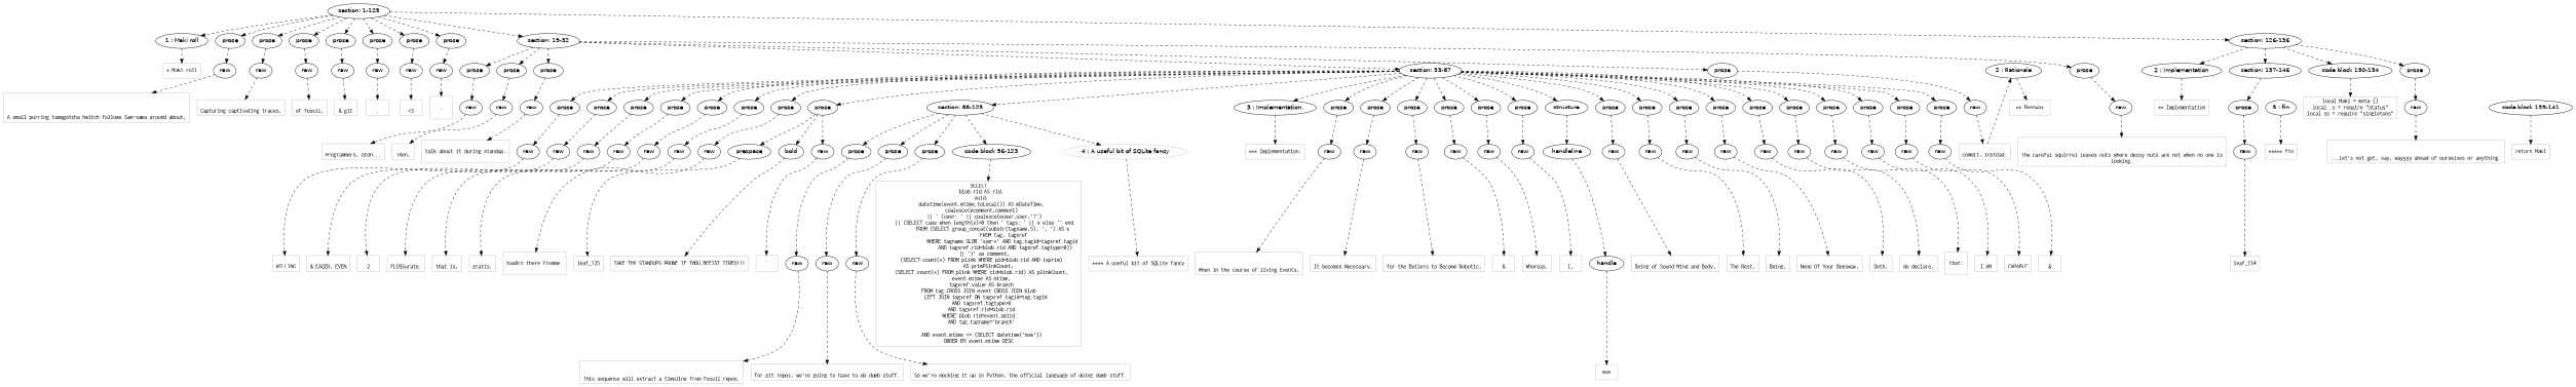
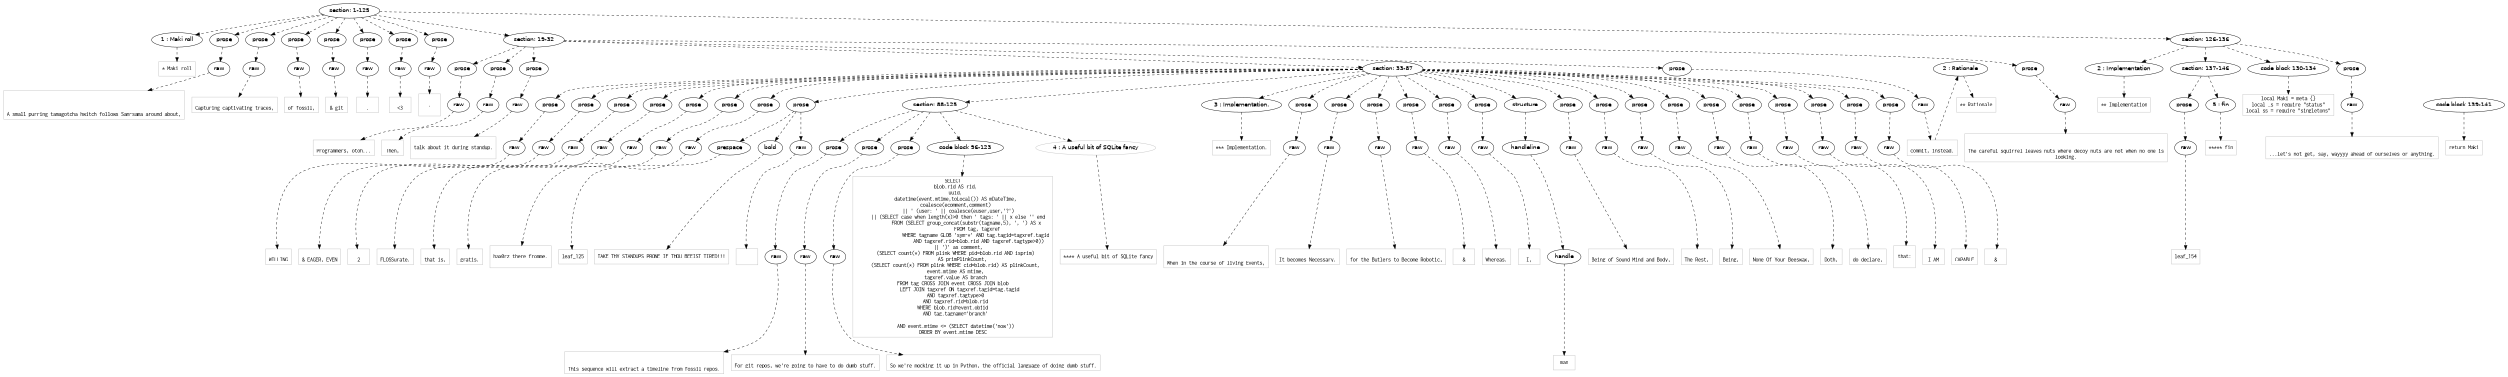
  digraph {
    node [fontname=Helvetica]
    edge [style=dashed]
    n1 [label="section: 1-125"]
    n2 [label="1 : Maki roll"]
    n3 [label=prose]
    n4 [label=prose]
    n5 [label=prose]
    n6 [label=prose]
    n7 [label=prose]
    n8 [label=prose]
    n9 [label=prose]
    n10 [label="section: 19-32"]
    n11 [label="section: 126-136"]
    n12 [label=raw]
    n13 [label=raw]
    n14 [label=raw]
    n15 [label=raw]
    n16 [label=raw]
    n17 [label=raw]
    n18 [label=raw]
    n19 [label=raw]
    n20 [label="2 : Rationale"]
    n21 [label=prose]
    n22 [label=prose]
    n23 [label=prose]
    n24 [label=prose]
    n25 [label=prose]
    n26 [label="section: 33-87"]
    n27 [label=raw]
    n28 [label=raw]
    n29 [label=raw]
    n30 [label=raw]
    n31 [label=raw]
    n32 [label="3 : Implementation."]
    n33 [label=prose]
    n34 [label=prose]
    n35 [label=prose]
    n36 [label=prose]
    n37 [label=prose]
    n38 [label=prose]
    n39 [label=structure]
    n40 [label=prose]
    n41 [label=prose]
    n42 [label=prose]
    n43 [label=prose]
    n44 [label=prose]
    n45 [label=prose]
    n46 [label=prose]
    n47 [label=prose]
    n48 [label=prose]
    n49 [label=prose]
    n50 [label=prose]
    n51 [label=prose]
    n52 [label=prose]
    n53 [label=prose]
    n54 [label=prose]
    n55 [label=prose]
    n56 [label=prose]
    n57 [label=prose]
    n58 [label="section: 88-125"]
    n59 [label=raw]
    n60 [label=raw]
    n61 [label=raw]
    n62 [label=raw]
    n63 [label=raw]
    n64 [label=raw]
    n65 [label=handleline]
    n66 [label=handle]
    n67 [label=raw]
    n68 [label=raw]
    n69 [label=raw]
    n70 [label=raw]
    n71 [label=raw]
    n72 [label=raw]
    n73 [label=raw]
    n74 [label=raw]
    n75 [label=raw]
    n76 [label=raw]
    n77 [label=raw]
    n78 [label=raw]
    n79 [label=raw]
    n80 [label=raw]
    n81 [label=raw]
    n82 [label=raw]
    n83 [label=prespace]
    n84 [label=bold]
    n85 [label=raw]
    n86 [color=Gray label="4 : A useful bit of SQLite fancy"]
    n87 [label=prose]
    n88 [label=prose]
    n89 [label=prose]
    n90 [label="code block 96-123"]
    n91 [label=raw]
    n92 [label=raw]
    n93 [label=raw]
    n94 [label="2 : Implementation"]
    n95 [label=prose]
    n96 [label="code block 130-134"]
    n97 [label="section: 137-146"]
    n98 [label=raw]
    n99 [label="5 : fin"]
    n100 [label=prose]
    n101 [label="code block 139-141"]
    n102 [label=raw]
    n103 [color=Gray fontname=Inconsolata label="* Maki roll" shape=rectangle]
    n104 [color=Gray fontname=Inconsolata label="\n\n\nA small purring tamagotcha hwitch follows Sam-sama around about,\n" shape=rectangle]
    n105 [color=Gray fontname=Inconsolata label="\nCapturing captivating traces,\n" shape=rectangle]
    n106 [color=Gray fontname=Inconsolata label="\nof fossil,\n" shape=rectangle]
    n107 [color=Gray fontname=Inconsolata label="\n& git\n" shape=rectangle]
    n108 [color=Gray fontname=Inconsolata label="\n.\n" shape=rectangle]
    n109 [color=Gray fontname=Inconsolata label="\n<3\n" shape=rectangle]
    n110 [color=Gray fontname=Inconsolata label="\n.\n\n" shape=rectangle]
-   n111 [color=Gray fontname=Inconsolata label="** Beeswax" shape=rectangle]
+   n111 [color=Gray fontname=Inconsolata label="** Rationale" shape=rectangle]
    n112 [color=Gray fontname=Inconsolata label="\n\nThe careful squirrel leaves nuts where decoy nuts are not when no one is\nlooking.\n" shape=rectangle]
    n113 [color=Gray fontname=Inconsolata label="\nProgrammers, otoh...\n" shape=rectangle]
    n114 [color=Gray fontname=Inconsolata label="\ncommit, instead.\n" shape=rectangle]
    n115 [color=Gray fontname=Inconsolata label="\nThen,\n" shape=rectangle]
    n116 [color=Gray fontname=Inconsolata label="\ntalk about it during standup.\n\n" shape=rectangle]
    n117 [color=Gray fontname=Inconsolata label="*** Implementation." shape=rectangle]
    n118 [color=Gray fontname=Inconsolata label="\n\nWhen in the course of living Events,\n" shape=rectangle]
    n119 [color=Gray fontname=Inconsolata label="\nIt becomes Necessary,\n" shape=rectangle]
    n120 [color=Gray fontname=Inconsolata label="\nfor the Butlers to Become Robotic,\n" shape=rectangle]
    n121 [color=Gray fontname=Inconsolata label="\n&\n" shape=rectangle]
    n122 [color=Gray fontname=Inconsolata label="\nWhereas,\n" shape=rectangle]
    n123 [color=Gray fontname=Inconsolata label="\nI,\n" shape=rectangle]
    n124 [color=Gray fontname=Inconsolata label=man shape=rectangle]
    n125 [color=Gray fontname=Inconsolata label="\nBeing of Sound Mind and Body,\n" shape=rectangle]
    n126 [color=Gray fontname=Inconsolata label="\nThe Rest,\n" shape=rectangle]
    n127 [color=Gray fontname=Inconsolata label="\nBeing,\n" shape=rectangle]
    n128 [color=Gray fontname=Inconsolata label="\nNone Of Your Beeswax,\n" shape=rectangle]
    n129 [color=Gray fontname=Inconsolata label="\nDoth,\n" shape=rectangle]
    n130 [color=Gray fontname=Inconsolata label="\ndo declare,\n" shape=rectangle]
    n131 [color=Gray fontname=Inconsolata label="\nthat:\n\n" shape=rectangle]
    n132 [color=Gray fontname=Inconsolata label="\nI AM\n" shape=rectangle]
    n133 [color=Gray fontname=Inconsolata label="\nCAPABLE\n" shape=rectangle]
    n134 [color=Gray fontname=Inconsolata label="\n&\n" shape=rectangle]
    n135 [color=Gray fontname=Inconsolata label="\nWILLING\n" shape=rectangle]
    n136 [color=Gray fontname=Inconsolata label="\n& EAGER, EVEN\n" shape=rectangle]
    n137 [color=Gray fontname=Inconsolata label="\n2\n" shape=rectangle]
    n138 [color=Gray fontname=Inconsolata label="\nFLOSSurate,\n" shape=rectangle]
    n139 [color=Gray fontname=Inconsolata label="\nthat is,\n" shape=rectangle]
    n140 [color=Gray fontname=Inconsolata label="\ngratis,\n" shape=rectangle]
    n141 [color=Gray fontname=Inconsolata label="\nhax0rz there fromme.\n\n" shape=rectangle]
    leaf_125 [color=Gray fontname=Inconsolata shape=rectangle]
    n143 [color=Gray fontname=Inconsolata label="TAKE THY STANDUPS PRONE IF THOU BEEIST TIRED!!!" shape=rectangle]
    n144 [color=Gray fontname=Inconsolata label="\n\n" shape=rectangle]
    n145 [color=Gray fontname=Inconsolata label="**** A useful bit of SQLite fancy" shape=rectangle]
    n146 [color=Gray fontname=Inconsolata label="SELECT\n  blob.rid AS rid,\n  uuid,\n  datetime(event.mtime,toLocal()) AS mDateTime,\n  coalesce(ecomment,comment)\n    || ' (user: ' || coalesce(euser,user,'?')\n    || (SELECT case when length(x)>0 then ' tags: ' || x else '' end\n          FROM (SELECT group_concat(substr(tagname,5), ', ') AS x\n                  FROM tag, tagxref\n                 WHERE tagname GLOB 'sym-*' AND tag.tagid=tagxref.tagid\n                   AND tagxref.rid=blob.rid AND tagxref.tagtype>0))\n    || ')' as comment,\n  (SELECT count(*) FROM plink WHERE pid=blob.rid AND isprim)\n       AS primPlinkCount,\n  (SELECT count(*) FROM plink WHERE cid=blob.rid) AS plinkCount,\n  event.mtime AS mtime,\n  tagxref.value AS branch\nFROM tag CROSS JOIN event CROSS JOIN blob\n     LEFT JOIN tagxref ON tagxref.tagid=tag.tagid\n  AND tagxref.tagtype>0\n  AND tagxref.rid=blob.rid\nWHERE blob.rid=event.objid\n  AND tag.tagname='branch'\n\n  AND event.mtime <= (SELECT datetime('now'))\nORDER BY event.mtime DESC" shape=rectangle]
    n147 [color=Gray fontname=Inconsolata label="\n\nThis sequence will extract a timeline from fossil repos.\n" shape=rectangle]
    n148 [color=Gray fontname=Inconsolata label="\nFor git repos, we're going to have to do dumb stuff.\n" shape=rectangle]
    n149 [color=Gray fontname=Inconsolata label="\nSo we're mocking it up in Python, the official language of doing dumb stuff.\n" shape=rectangle]
    n150 [color=Gray fontname=Inconsolata label="** Implementation" shape=rectangle]
    n151 [color=Gray fontname=Inconsolata label="local Maki = meta {}\nlocal _s = require \"status\"\nlocal ss = require \"singletons\"" shape=rectangle]
    n152 [color=Gray fontname=Inconsolata label="\n\n...let's not get, say, wayyyy ahead of ourselves or anything.\n" shape=rectangle]
    n153 [color=Gray fontname=Inconsolata label="***** fin" shape=rectangle]
    n154 [color=Gray fontname=Inconsolata label="return Maki" shape=rectangle]
    leaf_154 [color=Gray fontname=Inconsolata shape=rectangle]
    subgraph sub_1 {
      rank=same
      n1
    }
    subgraph sub_2 {
      rank=same
      n2
      n3
      n4
      n5
      n6
      n7
      n8
      n9
      n10
      n11
    }
    subgraph sub_3 {
      rank=same
      n12
    }
    subgraph sub_4 {
      rank=same
      n13
    }
    subgraph sub_5 {
      rank=same
      n14
    }
    subgraph sub_6 {
      rank=same
      n15
    }
    subgraph sub_7 {
      rank=same
      n16
    }
    subgraph sub_8 {
      rank=same
      n17
    }
    subgraph sub_9 {
      rank=same
      n18
    }
    subgraph sub_10 {
      rank=same
      n19
    }
    subgraph sub_11 {
      rank=same
      n20
      n21
      n22
      n23
      n24
      n25
      n26
    }
    subgraph sub_12 {
      rank=same
      n27
    }
    subgraph sub_13 {
      rank=same
      n28
    }
    subgraph sub_14 {
      rank=same
      n29
    }
    subgraph sub_15 {
      rank=same
      n30
    }
    subgraph sub_16 {
      rank=same
      n31
    }
    subgraph sub_17 {
      rank=same
      n32
      n33
      n34
      n35
      n36
      n37
      n38
      n39
      n40
      n41
      n42
      n43
      n44
      n45
      n46
      n47
      n48
      n49
      n50
      n51
      n52
      n53
      n54
      n55
      n56
      n57
      n58
    }
    subgraph sub_18 {
      rank=same
      n59
    }
    subgraph sub_19 {
      rank=same
      n60
    }
    subgraph sub_20 {
      rank=same
      n61
    }
    subgraph sub_21 {
      rank=same
      n62
    }
    subgraph sub_22 {
      rank=same
      n63
    }
    subgraph sub_23 {
      rank=same
      n64
    }
    subgraph sub_24 {
      rank=same
      n65
    }
    subgraph sub_25 {
      rank=same
      n66
    }
    subgraph sub_26 {
      rank=same
      n67
    }
    subgraph sub_27 {
      rank=same
      n68
    }
    subgraph sub_28 {
      rank=same
      n69
    }
    subgraph sub_29 {
      rank=same
      n70
    }
    subgraph sub_30 {
      rank=same
      n71
    }
    subgraph sub_31 {
      rank=same
      n72
    }
    subgraph sub_32 {
      rank=same
      n73
    }
    subgraph sub_33 {
      rank=same
      n74
    }
    subgraph sub_34 {
      rank=same
      n75
    }
    subgraph sub_35 {
      rank=same
      n76
    }
    subgraph sub_36 {
      rank=same
      n77
    }
    subgraph sub_37 {
      rank=same
      n78
    }
    subgraph sub_38 {
      rank=same
      n79
    }
    subgraph sub_39 {
      rank=same
      n80
    }
    subgraph sub_40 {
      rank=same
      n81
    }
    subgraph sub_41 {
      rank=same
      n82
    }
    subgraph sub_42 {
      rank=same
      n83
      n84
      n85
    }
    subgraph sub_43 {
      rank=same
      n86
      n87
      n88
      n89
      n90
    }
    subgraph sub_44 {
      rank=same
      n91
    }
    subgraph sub_45 {
      rank=same
      n92
    }
    subgraph sub_46 {
      rank=same
      n93
    }
    subgraph sub_47 {
      rank=same
      n94
      n95
      n96
      n97
    }
    subgraph sub_48 {
      rank=same
      n98
    }
    subgraph sub_49 {
      rank=same
      n99
      n100
      n101
    }
    subgraph sub_50 {
      rank=same
      n102
    }
    n1 -> n2
    n1 -> n3
    n1 -> n4
    n1 -> n5
    n1 -> n6
    n1 -> n7
    n1 -> n8
    n1 -> n9
    n1 -> n10
    n1 -> n11
    n2 -> n103
    n3 -> n12
    n4 -> n13
    n5 -> n14
    n6 -> n15
    n7 -> n16
    n8 -> n17
    n9 -> n19
    n10 -> n21
    n10 -> n22
    n10 -> n23
    n10 -> n24
    n10 -> n25
    n10 -> n26
    n11 -> n94
    n11 -> n95
    n11 -> n96
    n11 -> n97
    n12 -> n104
    n13 -> n105
    n14 -> n106
    n15 -> n107
    n16 -> n108
    n17 -> n109
    n18 -> n135
    n19 -> n110
    n20 -> n111
    n21 -> n27
    n22 -> n28
    n23 -> n29
    n24 -> n30
    n25 -> n31
    n26 -> n32
    n26 -> n33
    n26 -> n34
    n26 -> n35
    n26 -> n36
    n26 -> n37
    n26 -> n38
    n26 -> n39
    n26 -> n40
    n26 -> n41
    n26 -> n42
    n26 -> n43
    n26 -> n44
    n26 -> n45
    n26 -> n46
    n26 -> n47
    n26 -> n48
    n26 -> n49
    n26 -> n50
    n26 -> n51
    n26 -> n52
    n26 -> n53
    n26 -> n54
    n26 -> n55
    n26 -> n56
    n26 -> n57
    n26 -> n58
    n27 -> n112
    n28 -> n113
    n29 -> n114
    n30 -> n115
    n31 -> n116
    n32 -> n117
    n33 -> n59
    n34 -> n60
    n35 -> n61
    n36 -> n62
    n37 -> n63
    n38 -> n64
    n39 -> n65
    n40 -> n67
    n41 -> n68
    n42 -> n69
    n43 -> n70
    n44 -> n71
    n45 -> n72
    n46 -> n73
    n47 -> n74
    n48 -> n75
    n49 -> n76
    n50 -> n18
    n51 -> n77
    n52 -> n78
    n53 -> n79
    n54 -> n80
    n55 -> n81
    n56 -> n82
    n57 -> n83
    n57 -> n84
    n57 -> n85
    n58 -> n86
    n58 -> n87
    n58 -> n88
    n58 -> n89
    n58 -> n90
    n59 -> n118
    n60 -> n119
    n61 -> n120
    n62 -> n121
    n63 -> n122
    n64 -> n123
    n65 -> n66
    n66 -> n124
    n67 -> n125
    n68 -> n126
    n69 -> n127
    n70 -> n128
    n71 -> n129
    n72 -> n130
    n73 -> n131
    n74 -> n132
    n75 -> n133
    n76 -> n134
    n77 -> n136
    n78 -> n137
    n79 -> n138
    n80 -> n139
    n81 -> n140
    n82 -> n141
    n83 -> leaf_125
    n84 -> n143
    n85 -> n144
    n86 -> n145
    n87 -> n91
    n88 -> n92
    n89 -> n93
    n90 -> n146
    n91 -> n147
    n92 -> n148
    n93 -> n149
    n94 -> n150
    n95 -> n98
    n96 -> n151
+   n97 -> n99
    n97 -> n100
    n98 -> n152
    n99 -> n153
    n100 -> n102
    n101 -> n154
    n102 -> leaf_154
    n114 -> n20
  }
